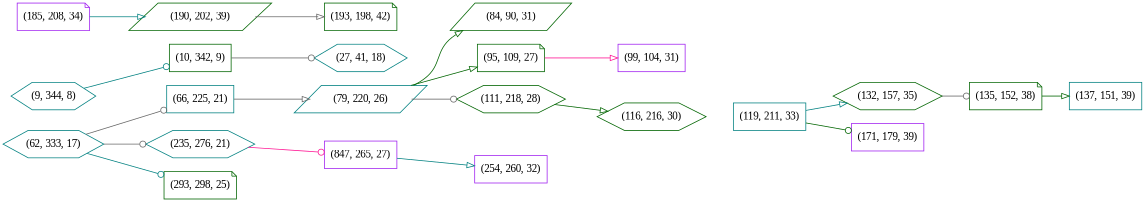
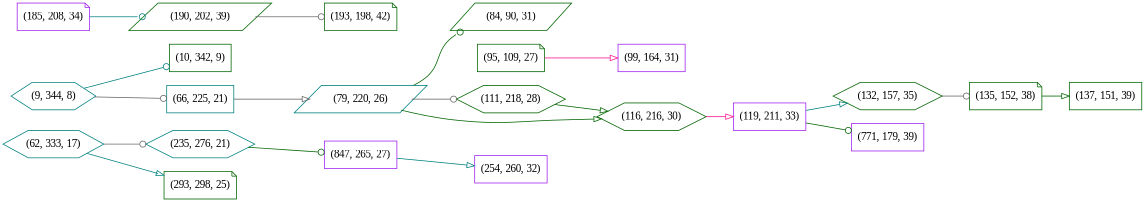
  digraph {
    fontname="Liberation Serif"
    rankdir=LR
    node [color=darkgreen fontname="Liberation Serif" shape=box]
    edge [arrowhead=odot color=gray40 fontname="Liberation Serif"]
    "(9, 344, 8)" [color=teal shape=hexagon]
    "(10, 342, 9)"
-   "(27, 41, 18)" [color=teal shape=hexagon]
    "(62, 333, 17)" [color=teal shape=hexagon]
    "(66, 225, 21)" [color=teal]
    "(235, 276, 21)" [color=teal shape=hexagon]
    "(293, 298, 25)" [shape=note]
    "(79, 220, 26)" [color=teal shape=parallelogram]
    n9 [color=purple label="(847, 265, 27)"]
    "(84, 90, 31)" [shape=parallelogram]
    "(95, 109, 27)" [shape=note]
    "(111, 218, 28)" [shape=hexagon]
-   "(99, 104, 31)" [color=purple]
+   "(99, 104, 31)" [color=purple label="(99, 164, 31)"]
    "(116, 216, 30)" [shape=hexagon]
-   "(119, 211, 33)" [color=teal]
+   "(119, 211, 33)" [color=purple]
    "(132, 157, 35)" [shape=hexagon]
-   "(171, 179, 39)" [color=purple]
+   "(171, 179, 39)" [color=purple label="(771, 179, 39)"]
    "(135, 152, 38)" [shape=note]
    "(185, 208, 34)" [color=purple shape=note]
    "(190, 202, 39)" [shape=parallelogram]
-   "(137, 151, 39)" [color=teal]
+   "(137, 151, 39)"
    "(193, 198, 42)" [shape=note]
    "(254, 260, 32)" [color=purple]
    "(9, 344, 8)" -> "(10, 342, 9)" [color=teal]
-   "(10, 342, 9)" -> "(27, 41, 18)"
-   "(62, 333, 17)" -> "(66, 225, 21)"
+   "(9, 344, 8)" -> "(66, 225, 21)"
    "(62, 333, 17)" -> "(235, 276, 21)"
-   "(62, 333, 17)" -> "(293, 298, 25)" [color=teal]
+   "(62, 333, 17)" -> "(293, 298, 25)" [arrowhead=onormal color=teal]
    "(66, 225, 21)" -> "(79, 220, 26)" [arrowhead=onormal]
-   "(235, 276, 21)" -> n9 [color=deeppink]
-   "(79, 220, 26)" -> "(84, 90, 31)" [arrowhead=onormal color=darkgreen]
-   "(79, 220, 26)" -> "(95, 109, 27)" [arrowhead=onormal color=darkgreen]
+   "(235, 276, 21)" -> n9 [color=darkgreen]
+   "(79, 220, 26)" -> "(84, 90, 31)" [color=darkgreen]
+   "(79, 220, 26)" -> "(116, 216, 30)" [arrowhead=onormal color=darkgreen]
    "(79, 220, 26)" -> "(111, 218, 28)"
    n9 -> "(254, 260, 32)" [arrowhead=onormal color=teal]
    "(95, 109, 27)" -> "(99, 104, 31)" [arrowhead=onormal color=deeppink]
    "(111, 218, 28)" -> "(116, 216, 30)" [arrowhead=onormal color=darkgreen]
+   "(116, 216, 30)" -> "(119, 211, 33)" [arrowhead=onormal color=deeppink]
    "(119, 211, 33)" -> "(132, 157, 35)" [arrowhead=onormal color=teal]
    "(119, 211, 33)" -> "(171, 179, 39)" [color=darkgreen]
    "(132, 157, 35)" -> "(135, 152, 38)"
    "(135, 152, 38)" -> "(137, 151, 39)" [arrowhead=onormal color=darkgreen]
-   "(185, 208, 34)" -> "(190, 202, 39)" [arrowhead=onormal color=teal]
-   "(190, 202, 39)" -> "(193, 198, 42)" [arrowhead=onormal]
+   "(185, 208, 34)" -> "(190, 202, 39)" [color=teal]
+   "(190, 202, 39)" -> "(193, 198, 42)"
  }
